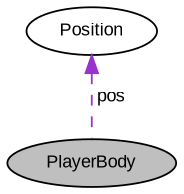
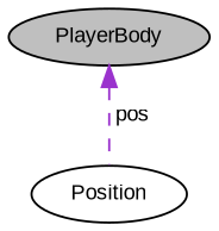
  digraph {
    fontname="Liberation Sans"
    node [color=black fontname="Liberation Sans" fontsize=10 shape=ellipse style=filled]
    n1 [fillcolor=grey75 fontcolor=black height=0.2 label=PlayerBody width=0.4]
    n2 [fillcolor=white height=0.2 label=Position width=0.4]
-   n2 -> n1 [color=darkorchid3 dir=back fontname="Liberation Sans" fontsize=10 label=" pos" labelfontname=Helvetica labelfontsize=10 style=dashed]
+   n1 -> n2 [color=darkorchid3 dir=back fontname="Liberation Sans" fontsize=10 label=" pos" labelfontname=Helvetica labelfontsize=10 style=dashed]
  }
